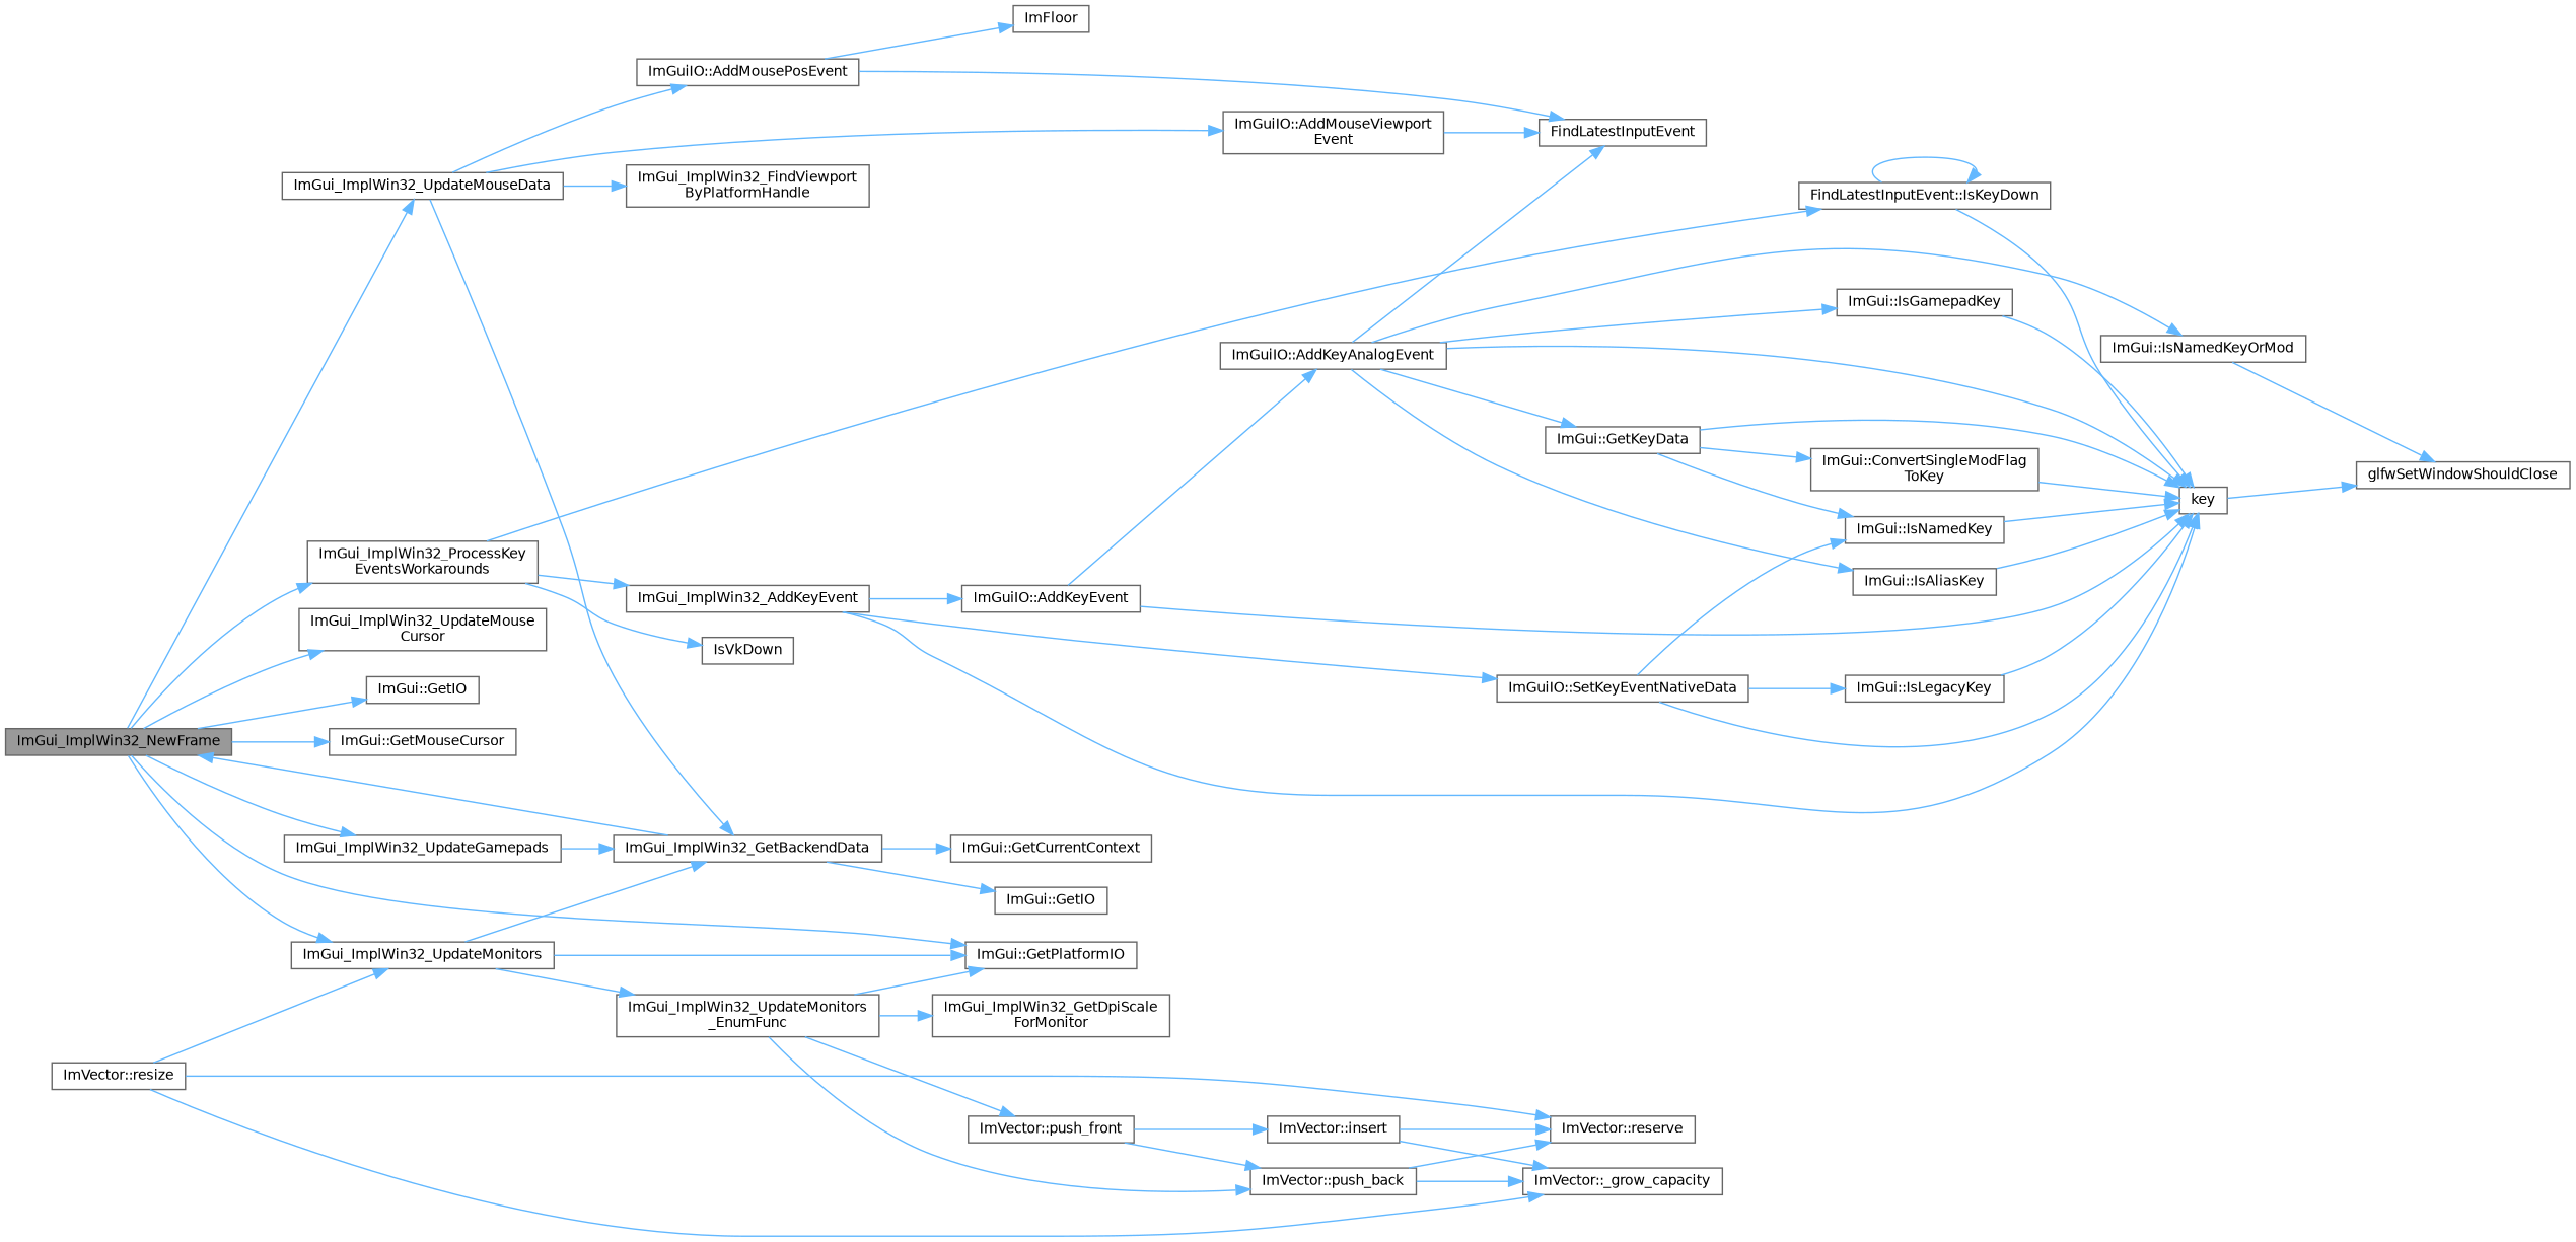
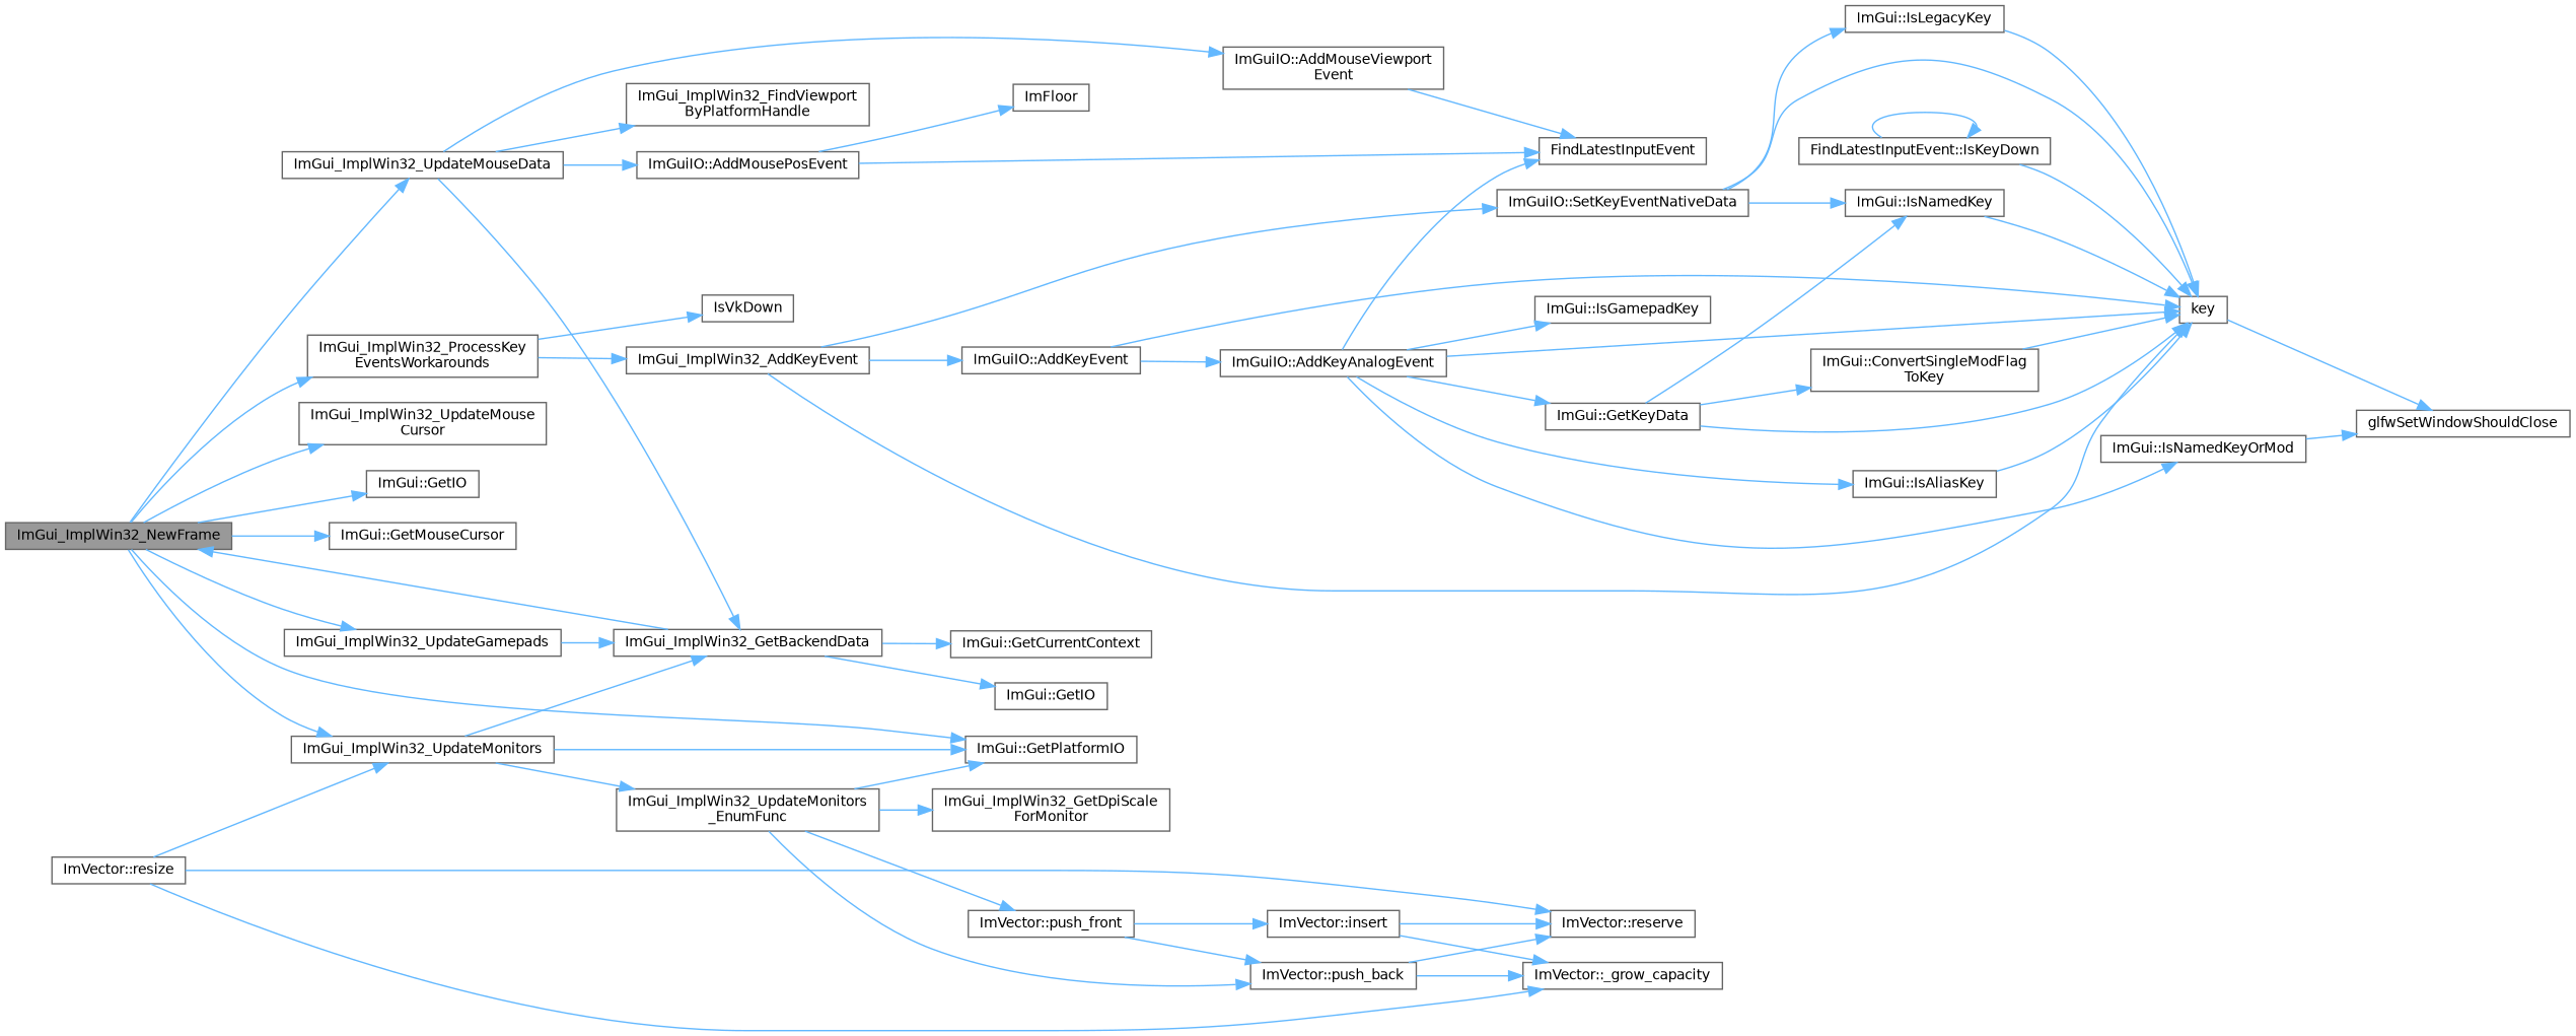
  digraph {
    fontname="DejaVu Sans"
    rankdir=LR
    node [color=grey40 fillcolor=white fontname="DejaVu Sans" fontsize=10 shape=box style=filled]
    edge [color=steelblue1 fontname="DejaVu Sans" fontsize=10 labelfontname=Helvetica labelfontsize=10 style=solid]
    n1 [color=gray40 fillcolor=grey60 fontcolor=black height=0.2 label=ImGui_ImplWin32_NewFrame width=0.4]
    n2 [height=0.2 label="ImGui::GetIO" width=0.4]
    n3 [height=0.2 label="ImGui::GetMouseCursor" width=0.4]
    n4 [height=0.2 label="ImGui::GetPlatformIO" width=0.4]
    n5 [height=0.2 label="ImGui_ImplWin32_ProcessKey\lEventsWorkarounds" width=0.4]
    n6 [height=0.2 label=ImGui_ImplWin32_UpdateGamepads width=0.4]
    n7 [height=0.2 label=ImGui_ImplWin32_UpdateMonitors width=0.4]
    n8 [height=0.2 label="ImGui_ImplWin32_UpdateMouse\lCursor" width=0.4]
    n9 [height=0.2 label=ImGui_ImplWin32_UpdateMouseData width=0.4]
    n10 [height=0.2 label=ImGui_ImplWin32_GetBackendData width=0.4]
    n11 [height=0.2 label="ImGui::GetCurrentContext" width=0.4]
    n12 [height=0.2 label="ImGui::GetIO" width=0.4]
    n13 [height=0.2 label=ImGui_ImplWin32_AddKeyEvent width=0.4]
    n14 [height=0.2 label="FindLatestInputEvent::IsKeyDown" width=0.4]
    n15 [height=0.2 label=IsVkDown width=0.4]
    n16 [height=0.2 label="ImGui_ImplWin32_UpdateMonitors\l_EnumFunc" width=0.4]
    n17 [height=0.2 label="ImGuiIO::AddMousePosEvent" width=0.4]
    n18 [height=0.2 label="ImGuiIO::AddMouseViewport\lEvent" width=0.4]
    n19 [height=0.2 label="ImGui_ImplWin32_FindViewport\lByPlatformHandle" width=0.4]
    n20 [height=0.2 label="ImGuiIO::AddKeyEvent" width=0.4]
    n21 [height=0.2 label=key width=0.4]
    n22 [height=0.2 label="ImGuiIO::SetKeyEventNativeData" width=0.4]
    n23 [height=0.2 label="ImGuiIO::AddKeyAnalogEvent" width=0.4]
    n24 [height=0.2 label=glfwSetWindowShouldClose width=0.4]
    n25 [height=0.2 label="ImGui::IsNamedKey" width=0.4]
    n26 [height=0.2 label="ImGui::IsLegacyKey" width=0.4]
    n27 [height=0.2 label=FindLatestInputEvent width=0.4]
    n28 [height=0.2 label="ImGui::GetKeyData" width=0.4]
    n29 [height=0.2 label="ImGui::IsAliasKey" width=0.4]
    n30 [height=0.2 label="ImGui::IsGamepadKey" width=0.4]
    n31 [height=0.2 label="ImGui::IsNamedKeyOrMod" width=0.4]
    n32 [height=0.2 label="ImGui::ConvertSingleModFlag\lToKey" width=0.4]
    n33 [height=0.2 label="ImGui_ImplWin32_GetDpiScale\lForMonitor" width=0.4]
    n34 [height=0.2 label="ImVector::push_back" width=0.4]
    n35 [height=0.2 label="ImVector::push_front" width=0.4]
    n36 [height=0.2 label="ImVector::resize" width=0.4]
    n37 [height=0.2 label="ImVector::_grow_capacity" width=0.4]
    n38 [height=0.2 label="ImVector::reserve" width=0.4]
    n39 [height=0.2 label="ImVector::insert" width=0.4]
    n40 [height=0.2 label=ImFloor width=0.4]
    n1 -> n2
    n1 -> n3
    n1 -> n4
    n1 -> n5
    n1 -> n6
    n1 -> n7
    n1 -> n8
    n1 -> n9
    n5 -> n13
-   n5 -> n14
    n5 -> n15
    n6 -> n10
    n7 -> n4
    n7 -> n10
    n7 -> n16
    n9 -> n10
    n9 -> n17
    n9 -> n18
    n9 -> n19
    n10 -> n1
    n10 -> n11
    n10 -> n12
    n13 -> n20
    n13 -> n21
    n13 -> n22
    n14 -> n14
    n14 -> n21
    n16 -> n4
    n16 -> n33
    n16 -> n34
    n16 -> n35
    n17 -> n27
    n17 -> n40
    n18 -> n27
    n20 -> n21
    n20 -> n23
    n21 -> n24
    n22 -> n21
    n22 -> n25
    n22 -> n26
    n23 -> n21
    n23 -> n27
    n23 -> n28
    n23 -> n29
    n23 -> n30
    n23 -> n31
    n25 -> n21
    n26 -> n21
    n28 -> n21
    n28 -> n25
    n28 -> n32
    n29 -> n21
-   n30 -> n21
    n31 -> n24
    n32 -> n21
    n34 -> n37
    n34 -> n38
    n35 -> n34
    n35 -> n39
    n36 -> n7
    n36 -> n37
    n36 -> n38
    n39 -> n37
    n39 -> n38
  }
